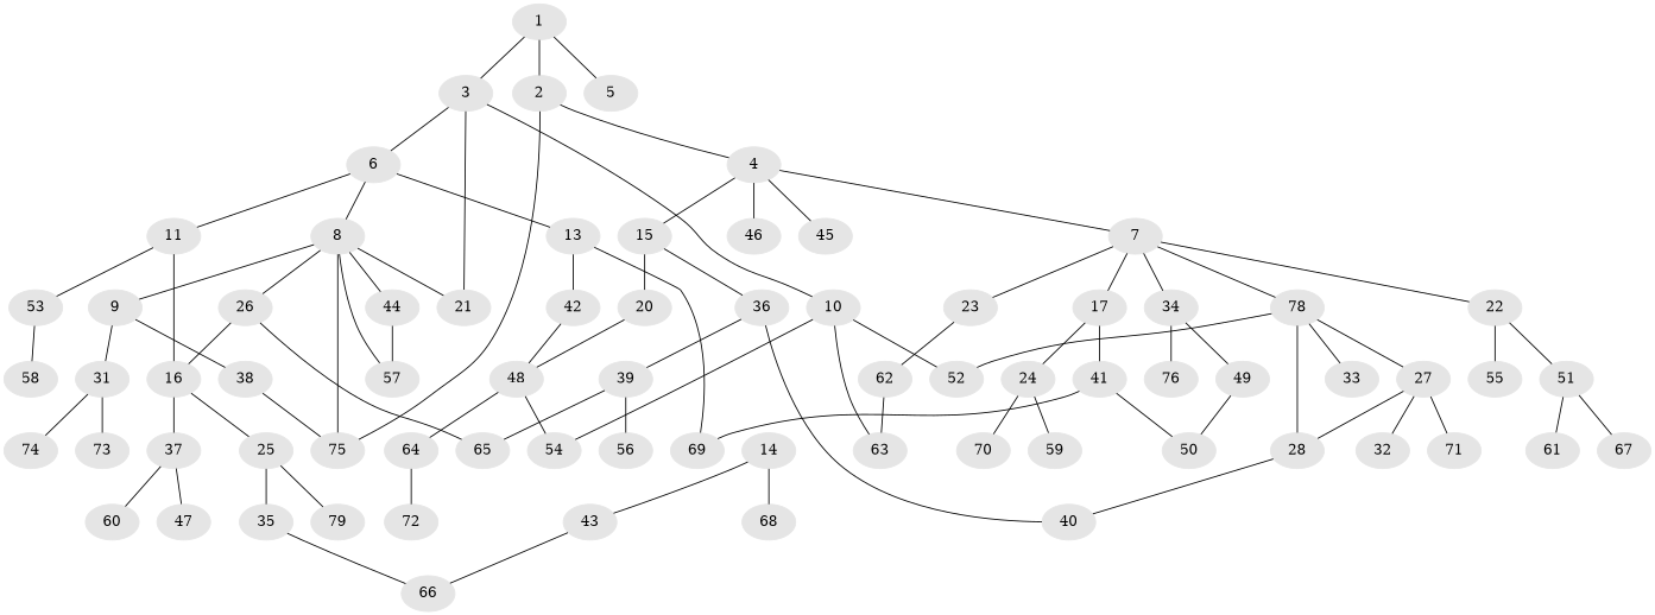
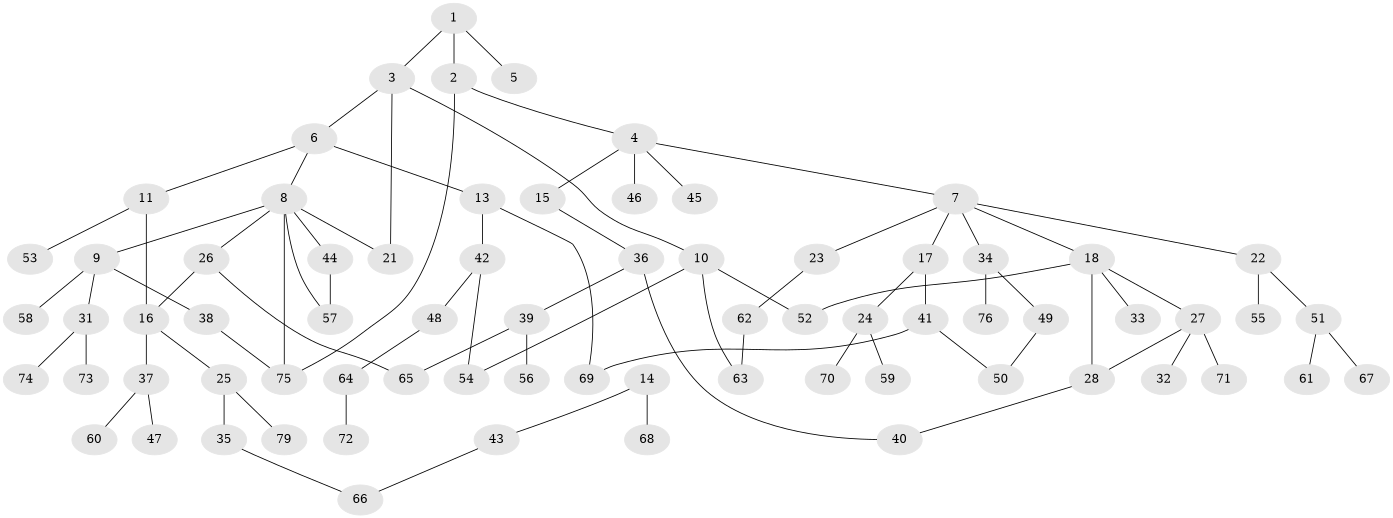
  graph {
    node [color=gray90 style=filled]
    1
    2
    3
    5
    4
    75
    6
    10
    21
    7
    15
    45
    46
    8
    11
    13
    52
    54
    63
    17
-   18 [label=78]
+   18
    22
    23
    34
-   20
    36
    14
    43
    68
    9
    26
    44
    57
    16
    53
    42
    69
    24
    41
    27
    28
    33
    51
    55
    62
    49
    76
    31
    38
    58
    65
    73
    74
    25
    37
    48
    66
    40
    39
    n60 [label=79]
    35
    47
    60
    59
    70
    50
    32
    71
    64
    61
    67
    56
    72
    1 -- 2
    1 -- 3
    1 -- 5
    2 -- 4
    2 -- 75
    3 -- 6
    3 -- 10
    3 -- 21
    4 -- 7
    4 -- 15
    4 -- 45
    4 -- 46
    6 -- 8
    6 -- 11
    6 -- 13
    10 -- 52
    10 -- 54
    10 -- 63
    7 -- 17
    7 -- 18
    7 -- 22
    7 -- 23
    7 -- 34
-   15 -- 20
    15 -- 36
    8 -- 75
    8 -- 21
    8 -- 9
    8 -- 26
    8 -- 44
    8 -- 57
    11 -- 16
    11 -- 53
    13 -- 42
    13 -- 69
    17 -- 24
    17 -- 41
    18 -- 52
    18 -- 27
    18 -- 28
    18 -- 33
    22 -- 51
    22 -- 55
    23 -- 62
    34 -- 49
    34 -- 76
-   20 -- 48
    36 -- 40
    36 -- 39
    14 -- 43
    14 -- 68
    43 -- 66
    9 -- 31
    9 -- 38
-   53 -- 58
+   9 -- 58
    26 -- 16
    26 -- 65
    44 -- 57
    16 -- 25
    16 -- 37
    42 -- 48
    24 -- 59
    24 -- 70
    41 -- 69
    41 -- 50
    27 -- 28
    27 -- 32
    27 -- 71
    28 -- 40
    51 -- 61
    51 -- 67
    62 -- 63
    49 -- 50
    31 -- 73
    31 -- 74
    38 -- 75
    25 -- n60
    25 -- 35
    37 -- 47
    37 -- 60
-   48 -- 54
+   42 -- 54
    48 -- 64
    39 -- 65
    39 -- 56
    35 -- 66
    64 -- 72
  }
